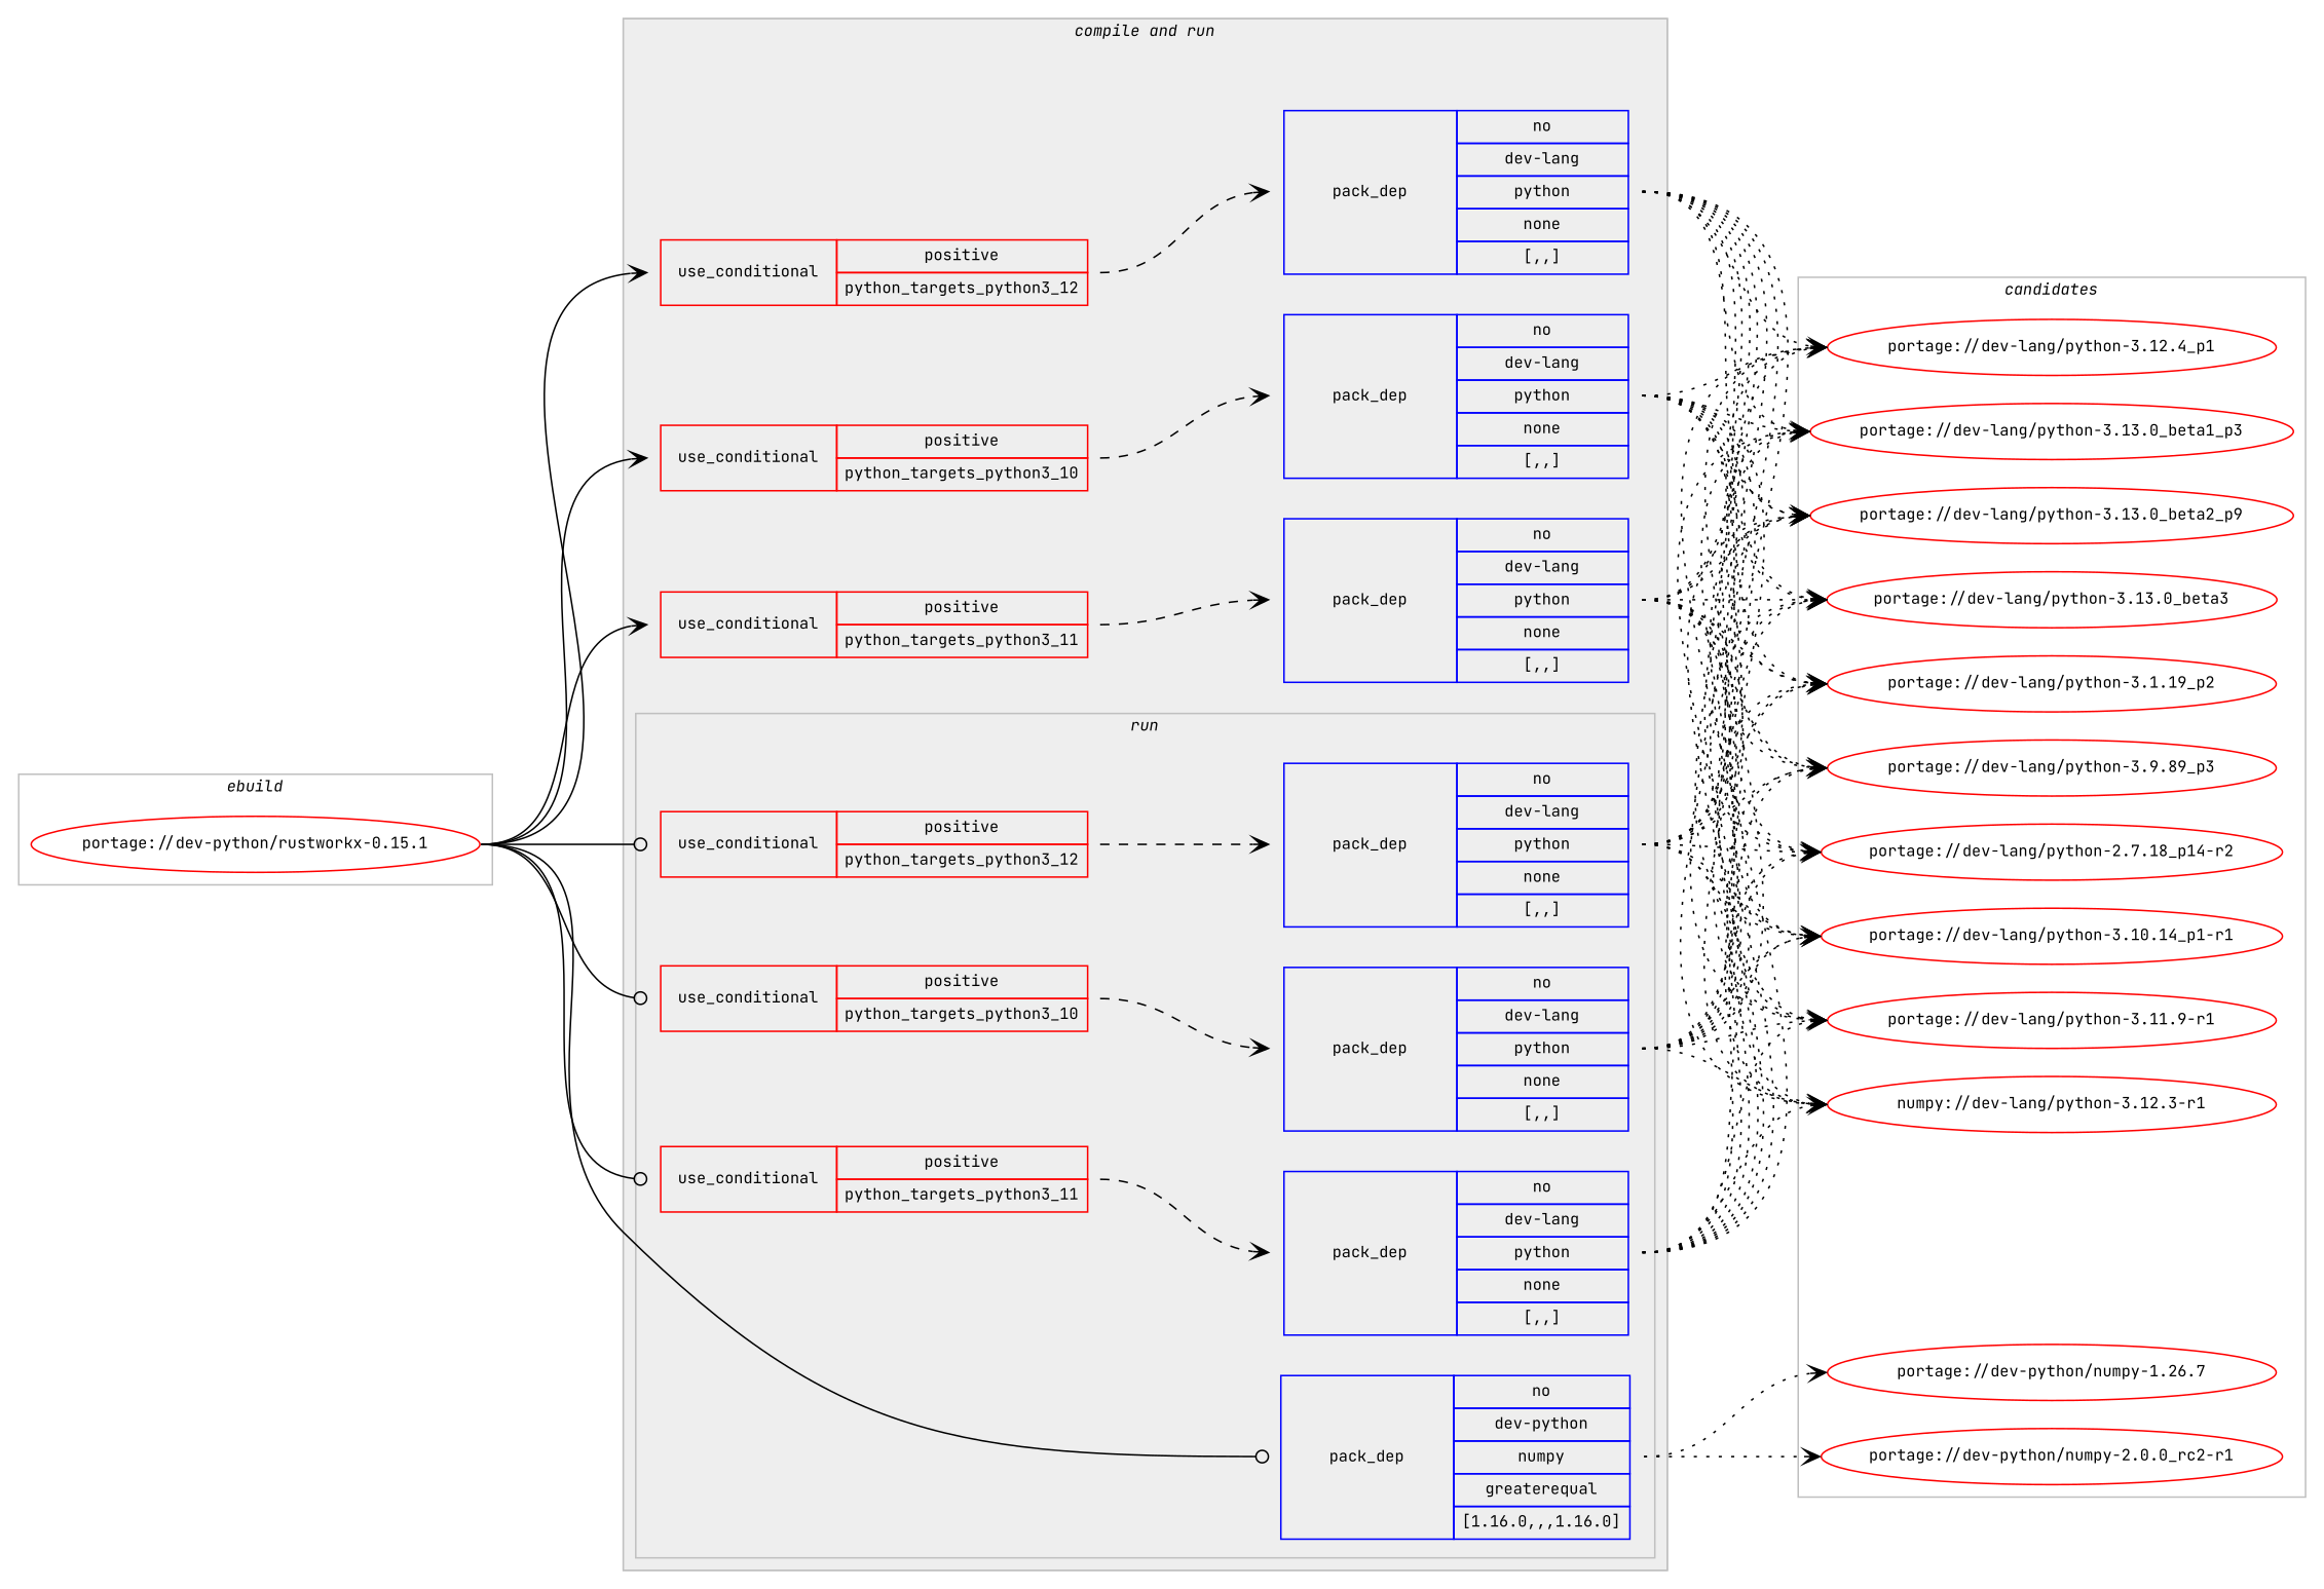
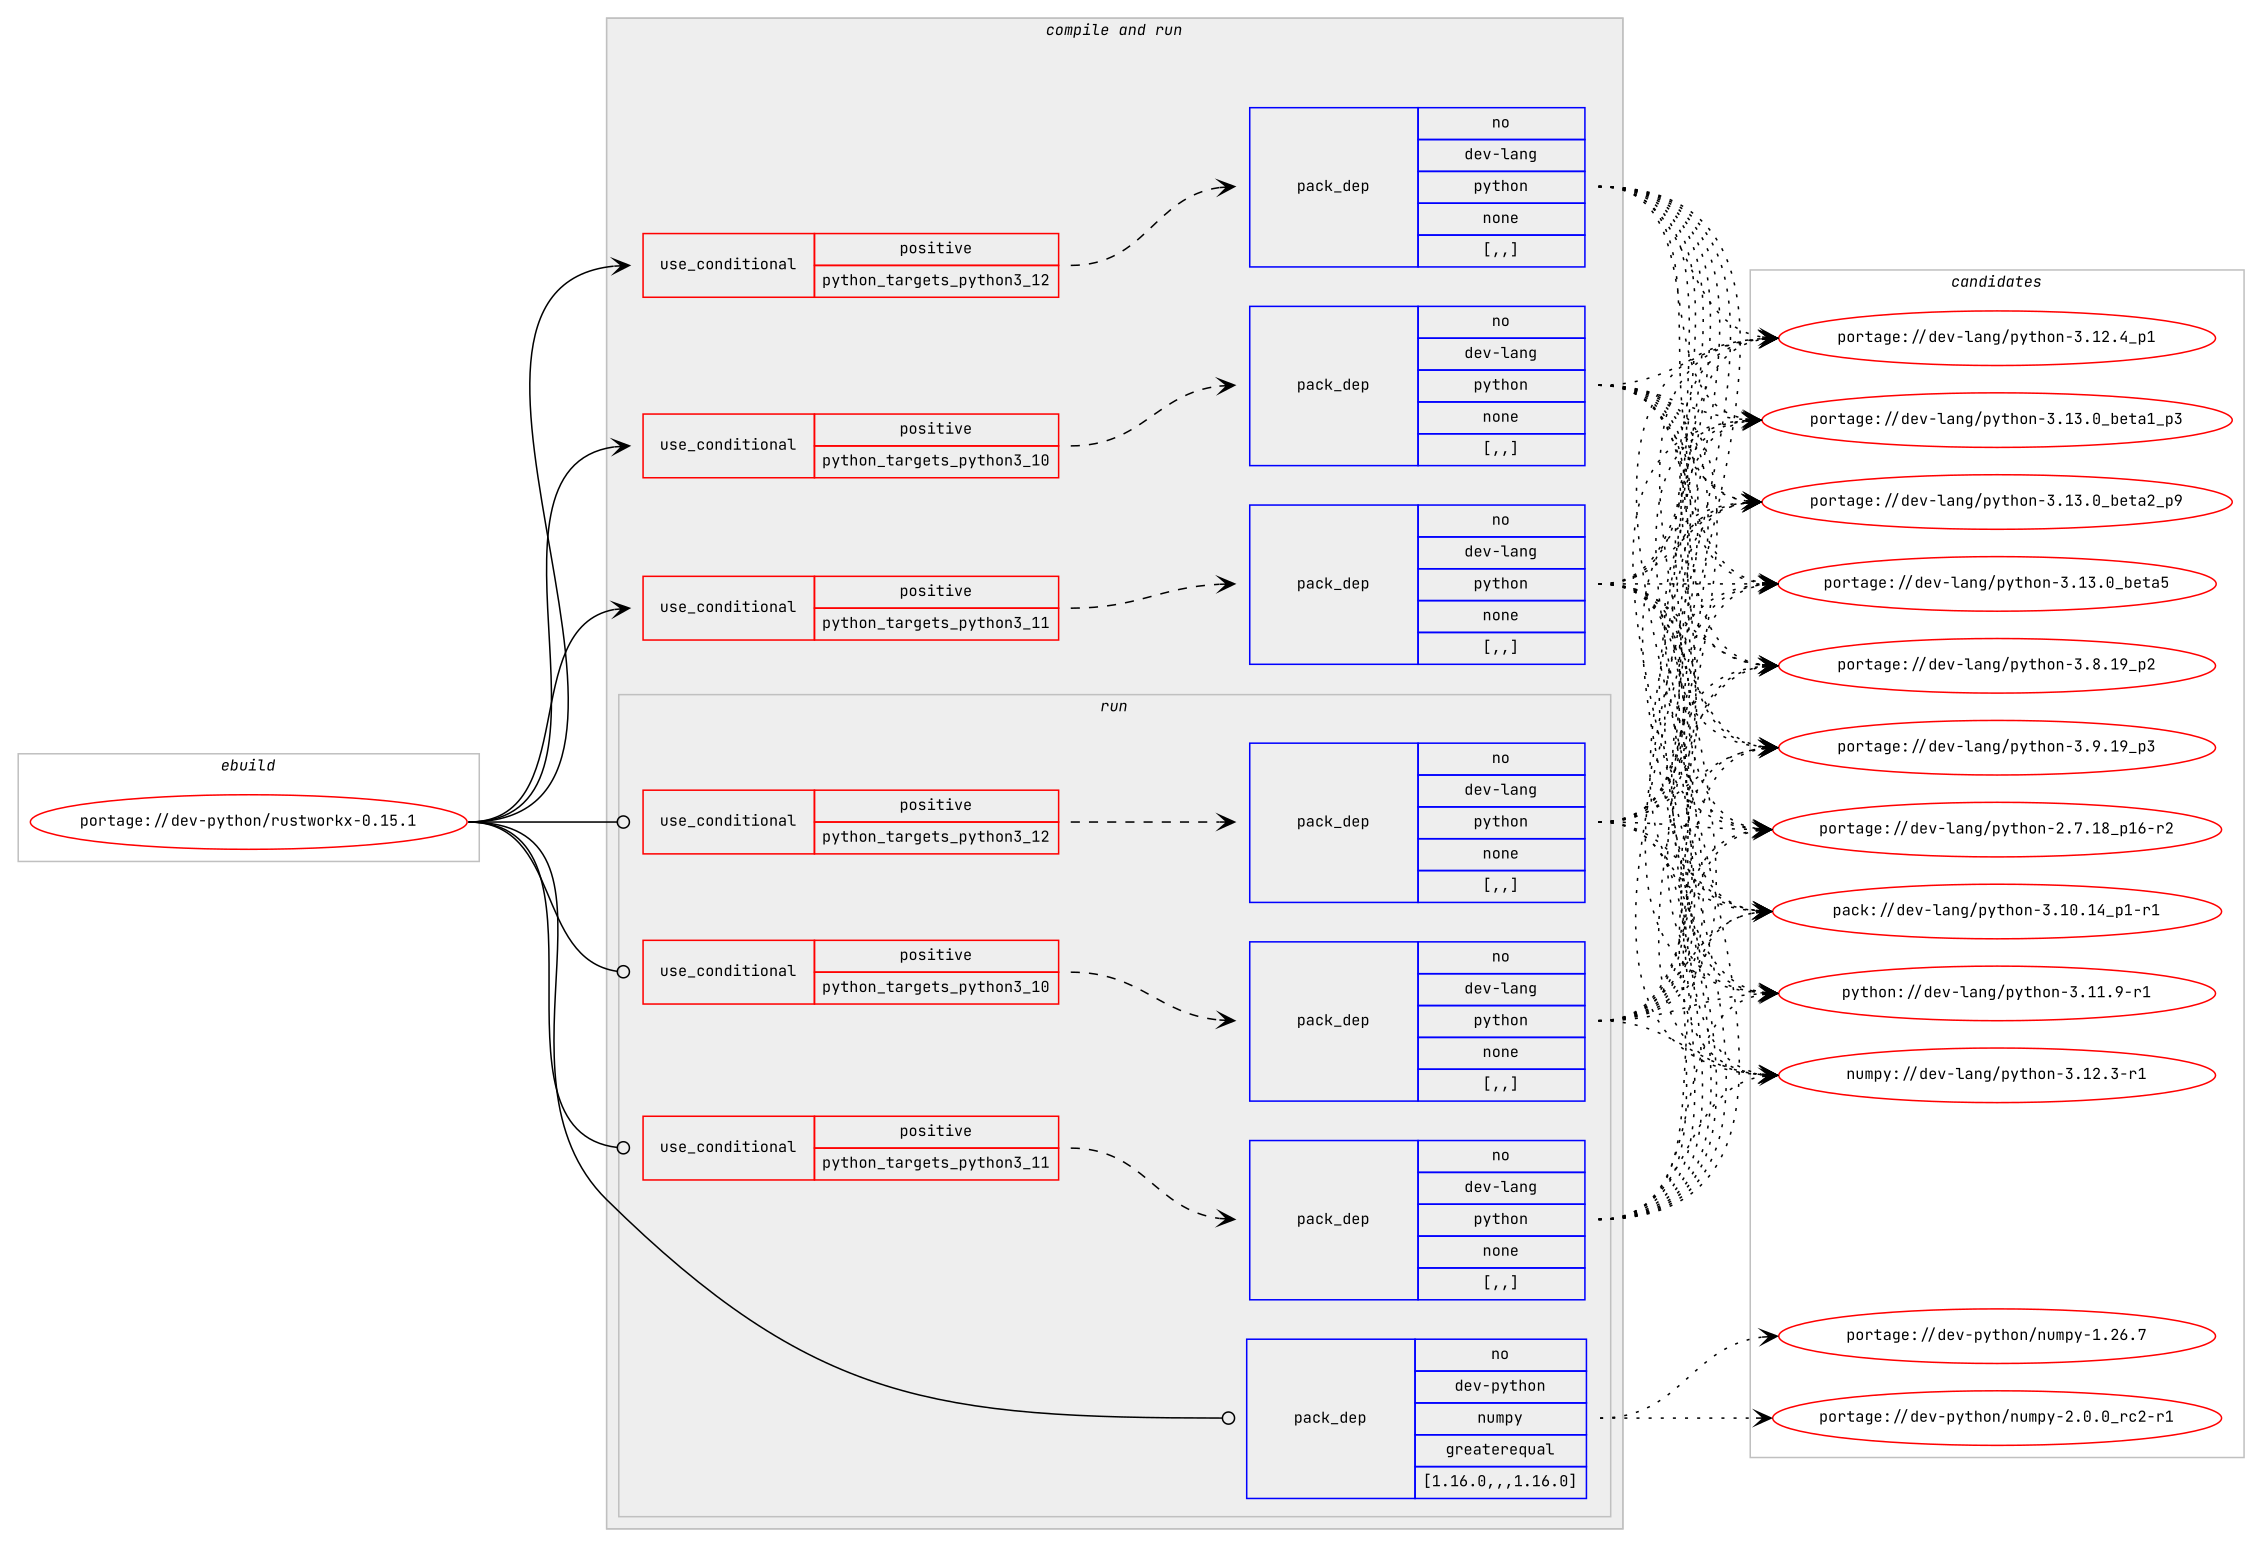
  digraph {
    compound=true
    concentrate=true
    fontname="JetBrains Mono"
    fontsize=10
    newrank=true
    rankdir=LR
    ranksep=1.5
    node [color=red fontname="JetBrains Mono" fontsize=10]
    edge [arrowhead=vee fontname="JetBrains Mono" headport=w style=dotted tailport=e weight=100]
    n1 [label="portage://dev-python/rustworkx-0.15.1" width=4]
    n2 [color=blue label=<<TABLE BORDER="0" CELLBORDER="1" CELLSPACING="0" CELLPADDING="4" WIDTH="220"><TR><TD ROWSPAN="6" CELLPADDING="30">pack_dep</TD></TR><TR><TD WIDTH="110">no</TD></TR><TR><TD>dev-lang</TD></TR><TR><TD>python</TD></TR><TR><TD>none</TD></TR><TR><TD>[,,]</TD></TR></TABLE>> shape=none]
    n3 [label=<<TABLE BORDER="0" CELLBORDER="1" CELLSPACING="0" CELLPADDING="4"><TR><TD ROWSPAN="3" CELLPADDING="10">use_conditional</TD></TR><TR><TD>positive</TD></TR><TR><TD>python_targets_python3_10</TD></TR></TABLE>> shape=none]
    n4 [color=blue label=<<TABLE BORDER="0" CELLBORDER="1" CELLSPACING="0" CELLPADDING="4" WIDTH="220"><TR><TD ROWSPAN="6" CELLPADDING="30">pack_dep</TD></TR><TR><TD WIDTH="110">no</TD></TR><TR><TD>dev-lang</TD></TR><TR><TD>python</TD></TR><TR><TD>none</TD></TR><TR><TD>[,,]</TD></TR></TABLE>> shape=none]
    n5 [label=<<TABLE BORDER="0" CELLBORDER="1" CELLSPACING="0" CELLPADDING="4"><TR><TD ROWSPAN="3" CELLPADDING="10">use_conditional</TD></TR><TR><TD>positive</TD></TR><TR><TD>python_targets_python3_11</TD></TR></TABLE>> shape=none]
    n6 [color=blue label=<<TABLE BORDER="0" CELLBORDER="1" CELLSPACING="0" CELLPADDING="4" WIDTH="220"><TR><TD ROWSPAN="6" CELLPADDING="30">pack_dep</TD></TR><TR><TD WIDTH="110">no</TD></TR><TR><TD>dev-lang</TD></TR><TR><TD>python</TD></TR><TR><TD>none</TD></TR><TR><TD>[,,]</TD></TR></TABLE>> shape=none]
    n7 [label=<<TABLE BORDER="0" CELLBORDER="1" CELLSPACING="0" CELLPADDING="4"><TR><TD ROWSPAN="3" CELLPADDING="10">use_conditional</TD></TR><TR><TD>positive</TD></TR><TR><TD>python_targets_python3_12</TD></TR></TABLE>> shape=none]
    n8 [color=blue label=<<TABLE BORDER="0" CELLBORDER="1" CELLSPACING="0" CELLPADDING="4" WIDTH="220"><TR><TD ROWSPAN="6" CELLPADDING="30">pack_dep</TD></TR><TR><TD WIDTH="110">no</TD></TR><TR><TD>dev-lang</TD></TR><TR><TD>python</TD></TR><TR><TD>none</TD></TR><TR><TD>[,,]</TD></TR></TABLE>> shape=none]
    n9 [label=<<TABLE BORDER="0" CELLBORDER="1" CELLSPACING="0" CELLPADDING="4"><TR><TD ROWSPAN="3" CELLPADDING="10">use_conditional</TD></TR><TR><TD>positive</TD></TR><TR><TD>python_targets_python3_10</TD></TR></TABLE>> shape=none]
    n10 [color=blue label=<<TABLE BORDER="0" CELLBORDER="1" CELLSPACING="0" CELLPADDING="4" WIDTH="220"><TR><TD ROWSPAN="6" CELLPADDING="30">pack_dep</TD></TR><TR><TD WIDTH="110">no</TD></TR><TR><TD>dev-lang</TD></TR><TR><TD>python</TD></TR><TR><TD>none</TD></TR><TR><TD>[,,]</TD></TR></TABLE>> shape=none]
    n11 [label=<<TABLE BORDER="0" CELLBORDER="1" CELLSPACING="0" CELLPADDING="4"><TR><TD ROWSPAN="3" CELLPADDING="10">use_conditional</TD></TR><TR><TD>positive</TD></TR><TR><TD>python_targets_python3_11</TD></TR></TABLE>> shape=none]
    n12 [color=blue label=<<TABLE BORDER="0" CELLBORDER="1" CELLSPACING="0" CELLPADDING="4" WIDTH="220"><TR><TD ROWSPAN="6" CELLPADDING="30">pack_dep</TD></TR><TR><TD WIDTH="110">no</TD></TR><TR><TD>dev-lang</TD></TR><TR><TD>python</TD></TR><TR><TD>none</TD></TR><TR><TD>[,,]</TD></TR></TABLE>> shape=none]
    n13 [label=<<TABLE BORDER="0" CELLBORDER="1" CELLSPACING="0" CELLPADDING="4"><TR><TD ROWSPAN="3" CELLPADDING="10">use_conditional</TD></TR><TR><TD>positive</TD></TR><TR><TD>python_targets_python3_12</TD></TR></TABLE>> shape=none]
    n14 [color=blue label=<<TABLE BORDER="0" CELLBORDER="1" CELLSPACING="0" CELLPADDING="4" WIDTH="220"><TR><TD ROWSPAN="6" CELLPADDING="30">pack_dep</TD></TR><TR><TD WIDTH="110">no</TD></TR><TR><TD>dev-python</TD></TR><TR><TD>numpy</TD></TR><TR><TD>greaterequal</TD></TR><TR><TD>[1.16.0,,,1.16.0]</TD></TR></TABLE>> shape=none]
-   n15 [label="portage://dev-lang/python-2.7.18_p14-r2" width=4]
-   n16 [label="portage://dev-lang/python-3.10.14_p1-r1" width=4]
-   n17 [label="portage://dev-lang/python-3.11.9-r1" width=4]
+   n15 [label="portage://dev-lang/python-2.7.18_p16-r2" width=4]
+   n16 [label="pack://dev-lang/python-3.10.14_p1-r1" width=4]
+   n17 [label="python://dev-lang/python-3.11.9-r1" width=4]
    n18 [label="numpy://dev-lang/python-3.12.3-r1" width=4]
    n19 [label="portage://dev-lang/python-3.12.4_p1" width=4]
    n20 [label="portage://dev-lang/python-3.13.0_beta1_p3" width=4]
    n21 [label="portage://dev-lang/python-3.13.0_beta2_p9" width=4]
-   n22 [label="portage://dev-lang/python-3.13.0_beta3" width=4]
-   n23 [label="portage://dev-lang/python-3.1.19_p2" width=4]
-   n24 [label="portage://dev-lang/python-3.9.89_p3" width=4]
+   n22 [label="portage://dev-lang/python-3.13.0_beta5" width=4]
+   n23 [label="portage://dev-lang/python-3.8.19_p2" width=4]
+   n24 [label="portage://dev-lang/python-3.9.19_p3" width=4]
    n25 [label="portage://dev-python/numpy-1.26.7" width=4]
    n26 [label="portage://dev-python/numpy-2.0.0_rc2-r1" width=4]
    subgraph cluster_1 {
      color=gray
      label=<<i>ebuild</i>>
      rank=same
      n1
    }
    subgraph cluster_2 {
      color=gray
      label=<<i>dependencies</i>>
      subgraph cluster_3 {
        color=gray
        fillcolor="#eeeeee"
        label=<<i>compile</i>>
        style=filled
        subgraph sub_4 {
          color=gray
          fillcolor="#eeeeee"
          label=<<i>compile</i>>
          style=filled
          n3
          subgraph sub_5 {
            color=gray
            fillcolor="#eeeeee"
            label=<<i>compile</i>>
            style=filled
            n2
          }
        }
        subgraph sub_6 {
          color=gray
          fillcolor="#eeeeee"
          label=<<i>compile</i>>
          style=filled
          n5
          subgraph sub_7 {
            color=gray
            fillcolor="#eeeeee"
            label=<<i>compile</i>>
            style=filled
            n4
          }
        }
        subgraph sub_8 {
          color=gray
          fillcolor="#eeeeee"
          label=<<i>compile</i>>
          style=filled
          n7
          subgraph sub_9 {
            color=gray
            fillcolor="#eeeeee"
            label=<<i>compile</i>>
            style=filled
            n6
          }
        }
      }
      subgraph cluster_10 {
        color=gray
        fillcolor="#eeeeee"
        label=<<i>compile and run</i>>
        style=filled
      }
      subgraph cluster_11 {
        color=gray
        fillcolor="#eeeeee"
        label=<<i>run</i>>
        style=filled
        subgraph sub_12 {
          color=gray
          fillcolor="#eeeeee"
          label=<<i>run</i>>
          style=filled
          n9
          subgraph sub_13 {
            color=gray
            fillcolor="#eeeeee"
            label=<<i>run</i>>
            style=filled
            n8
          }
        }
        subgraph sub_14 {
          color=gray
          fillcolor="#eeeeee"
          label=<<i>run</i>>
          style=filled
          n11
          subgraph sub_15 {
            color=gray
            fillcolor="#eeeeee"
            label=<<i>run</i>>
            style=filled
            n10
          }
        }
        subgraph sub_16 {
          color=gray
          fillcolor="#eeeeee"
          label=<<i>run</i>>
          style=filled
          n13
          subgraph sub_17 {
            color=gray
            fillcolor="#eeeeee"
            label=<<i>run</i>>
            style=filled
            n12
          }
        }
        subgraph sub_18 {
          color=gray
          fillcolor="#eeeeee"
          label=<<i>run</i>>
          style=filled
          n14
        }
      }
    }
    subgraph cluster_19 {
      color=gray
      label=<<i>candidates</i>>
      rank=same
      subgraph sub_20 {
        color=black
        label=<<i>candidates</i>>
        nodesep=1
        rank=same
        n15
        n16
        n17
        n18
        n19
        n20
        n21
        n22
        n23
        n24
      }
      subgraph sub_21 {
        color=black
        label=<<i>candidates</i>>
        nodesep=1
        rank=same
        n15
        n16
        n17
        n18
        n19
        n20
        n21
        n22
        n23
        n24
      }
      subgraph sub_22 {
        color=black
        label=<<i>candidates</i>>
        nodesep=1
        rank=same
        n15
        n16
        n17
        n18
        n19
        n20
        n21
        n22
        n23
        n24
      }
      subgraph sub_23 {
        color=black
        label=<<i>candidates</i>>
        nodesep=1
        rank=same
        n15
        n16
        n17
        n18
        n19
        n20
        n21
        n22
        n23
        n24
      }
      subgraph sub_24 {
        color=black
        label=<<i>candidates</i>>
        nodesep=1
        rank=same
        n15
        n16
        n17
        n18
        n19
        n20
        n21
        n22
        n23
        n24
      }
      subgraph sub_25 {
        color=black
        label=<<i>candidates</i>>
        nodesep=1
        rank=same
        n15
        n16
        n17
        n18
        n19
        n20
        n21
        n22
        n23
        n24
      }
      subgraph sub_26 {
        color=black
        label=<<i>candidates</i>>
        nodesep=1
        rank=same
        n25
        n26
      }
    }
    n1 -> n3 [style=solid weight=20]
    n1 -> n5 [style=solid weight=20]
    n1 -> n7 [style=solid weight=20]
    n1 -> n9 [arrowhead=odot style=solid weight=20]
    n1 -> n11 [arrowhead=odot style=solid weight=20]
    n1 -> n13 [arrowhead=odot style=solid weight=20]
    n1 -> n14 [arrowhead=odot style=solid weight=20]
    n2 -> n15
    n2 -> n16
    n2 -> n17
    n2 -> n18
    n2 -> n19
    n2 -> n20
    n2 -> n21
    n2 -> n22
    n2 -> n23
    n2 -> n24
    n3 -> n2 [style=dashed weight=20]
    n4 -> n15
    n4 -> n16
    n4 -> n17
    n4 -> n18
    n4 -> n19
    n4 -> n20
    n4 -> n21
    n4 -> n22
    n4 -> n23
    n4 -> n24
    n5 -> n4 [style=dashed weight=20]
    n6 -> n15
    n6 -> n16
    n6 -> n17
    n6 -> n18
    n6 -> n19
    n6 -> n20
    n6 -> n21
    n6 -> n22
    n6 -> n23
    n6 -> n24
    n7 -> n6 [style=dashed weight=20]
    n8 -> n15
    n8 -> n16
    n8 -> n17
    n8 -> n18
    n8 -> n19
    n8 -> n20
    n8 -> n21
    n8 -> n22
    n8 -> n23
    n8 -> n24
    n9 -> n8 [style=dashed weight=20]
    n10 -> n15
    n10 -> n16
    n10 -> n17
    n10 -> n18
    n10 -> n19
    n10 -> n20
    n10 -> n21
    n10 -> n22
    n10 -> n23
    n10 -> n24
    n11 -> n10 [style=dashed weight=20]
    n12 -> n15
    n12 -> n16
    n12 -> n17
    n12 -> n18
    n12 -> n19
    n12 -> n20
    n12 -> n21
    n12 -> n22
    n12 -> n23
    n12 -> n24
    n13 -> n12 [style=dashed weight=20]
    n14 -> n25
    n14 -> n26
  }
